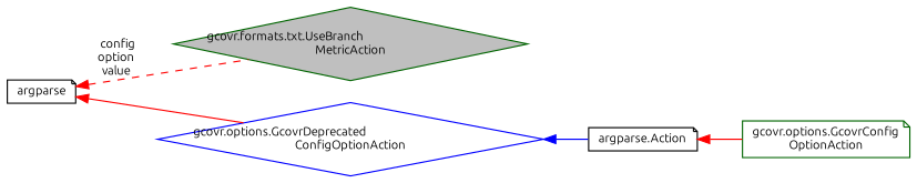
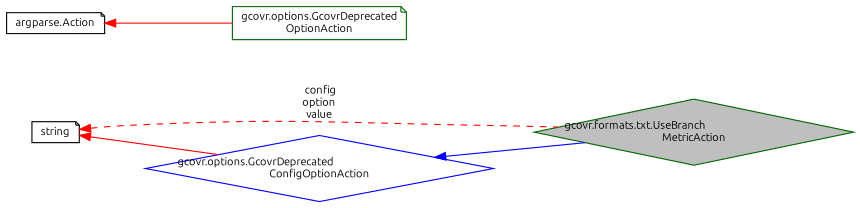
  digraph {
    fontname=Ubuntu
    rankdir=LR
    node [color=darkgreen fillcolor=white fontname=Ubuntu fontsize=10 shape=note style=filled]
    edge [color=red dir=back fontname=Ubuntu fontsize=10 labelfontname=Helvetica labelfontsize=10 style=solid]
    n1 [fillcolor=grey75 fontcolor=black height=0.2 label="gcovr.formats.txt.UseBranch\lMetricAction" shape=diamond width=0.4]
    n2 [color=blue height=0.2 label="gcovr.options.GcovrDeprecated\lConfigOptionAction" shape=diamond width=0.4]
-   n3 [height=0.2 label="gcovr.options.GcovrConfig\lOptionAction" width=0.4]
+   n3 [height=0.2 label="gcovr.options.GcovrDeprecated\lOptionAction" width=0.4]
    n4 [color=black height=0.2 label="argparse.Action" width=0.4]
-   n5 [color=black height=0.2 label=argparse width=0.4]
-   n2 -> n4 [color=blue]
+   n5 [color=black height=0.2 label=string width=0.4]
+   n2 -> n1 [color=blue]
    n4 -> n3
    n5 -> n1 [label=" config\noption\nvalue" style=dashed]
    n5 -> n2
  }
